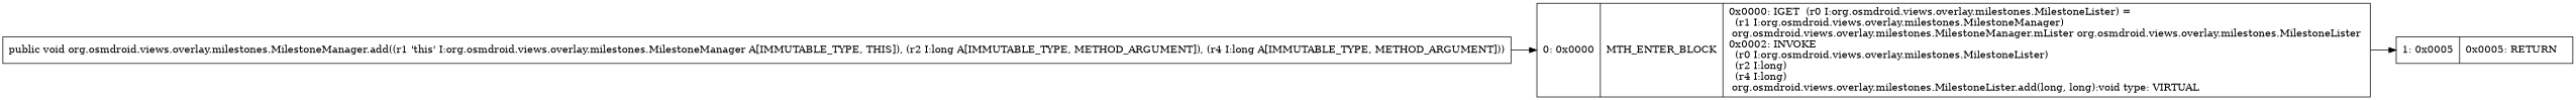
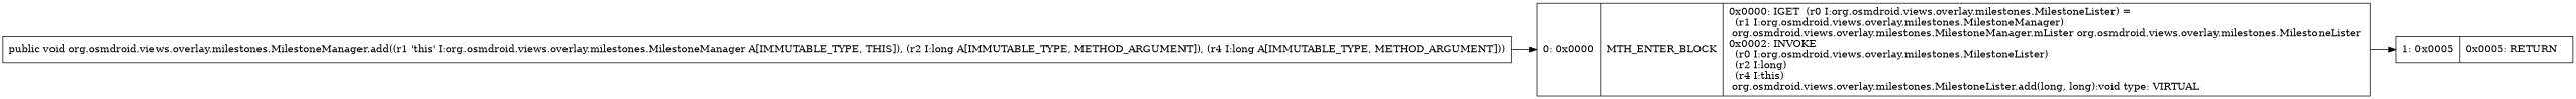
  digraph {
    rankdir=LR
    node [shape=record]
-   n1 [label="{0\:\ 0x0000|MTH_ENTER_BLOCK\l|0x0000: IGET  (r0 I:org.osmdroid.views.overlay.milestones.MilestoneLister) = \l  (r1 I:org.osmdroid.views.overlay.milestones.MilestoneManager)\l org.osmdroid.views.overlay.milestones.MilestoneManager.mLister org.osmdroid.views.overlay.milestones.MilestoneLister \l0x0002: INVOKE  \l  (r0 I:org.osmdroid.views.overlay.milestones.MilestoneLister)\l  (r2 I:long)\l  (r4 I:long)\l org.osmdroid.views.overlay.milestones.MilestoneLister.add(long, long):void type: VIRTUAL \l}"]
+   n1 [label="{0\:\ 0x0000|MTH_ENTER_BLOCK\l|0x0000: IGET  (r0 I:org.osmdroid.views.overlay.milestones.MilestoneLister) = \l  (r1 I:org.osmdroid.views.overlay.milestones.MilestoneManager)\l org.osmdroid.views.overlay.milestones.MilestoneManager.mLister org.osmdroid.views.overlay.milestones.MilestoneLister \l0x0002: INVOKE  \l  (r0 I:org.osmdroid.views.overlay.milestones.MilestoneLister)\l  (r2 I:long)\l  (r4 I:this)\l org.osmdroid.views.overlay.milestones.MilestoneLister.add(long, long):void type: VIRTUAL \l}"]
    n2 [label="{1\:\ 0x0005|0x0005: RETURN   \l}"]
    n3 [label="{public void org.osmdroid.views.overlay.milestones.MilestoneManager.add((r1 'this' I:org.osmdroid.views.overlay.milestones.MilestoneManager A[IMMUTABLE_TYPE, THIS]), (r2 I:long A[IMMUTABLE_TYPE, METHOD_ARGUMENT]), (r4 I:long A[IMMUTABLE_TYPE, METHOD_ARGUMENT])) }"]
    n1 -> n2
    n3 -> n1
  }
